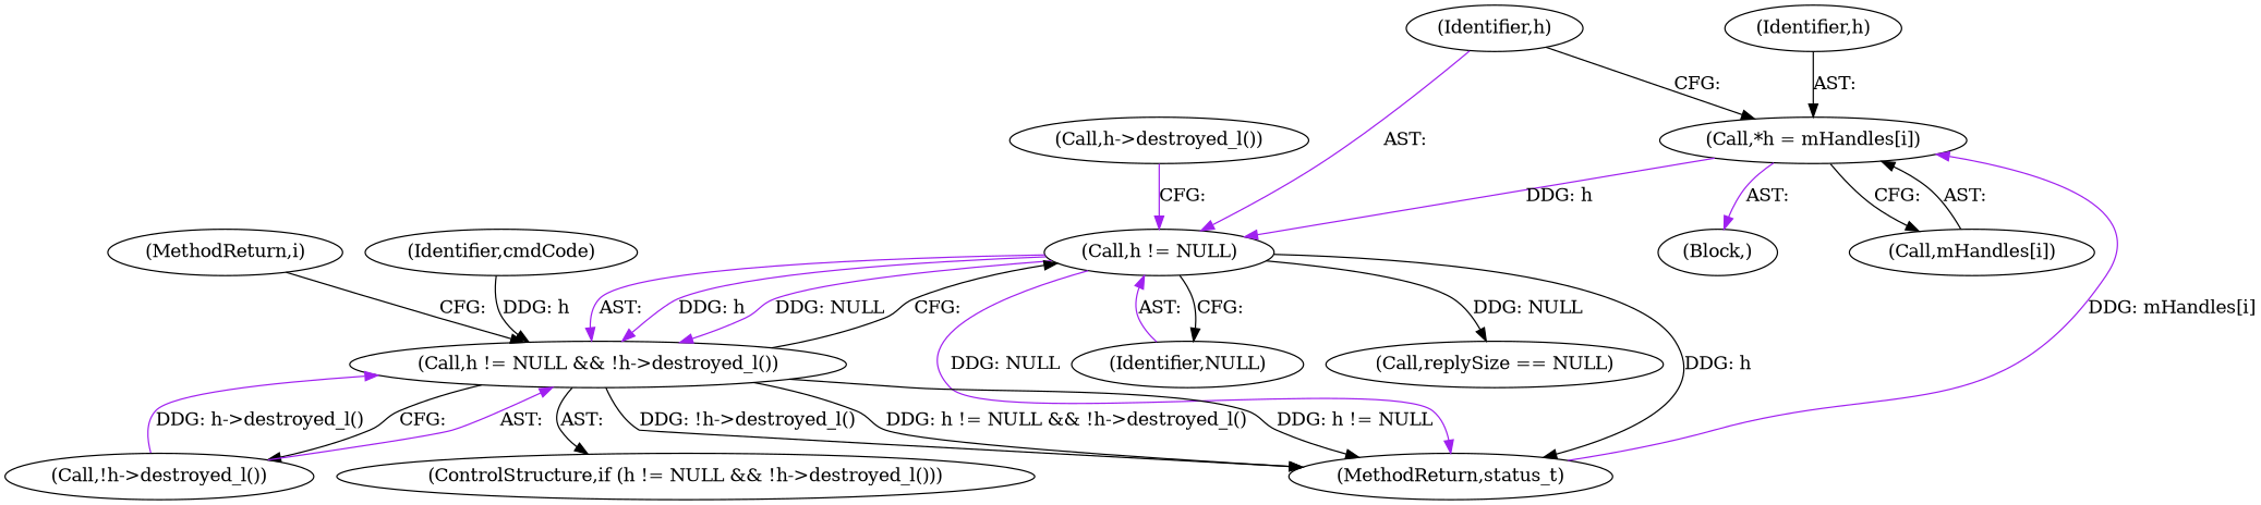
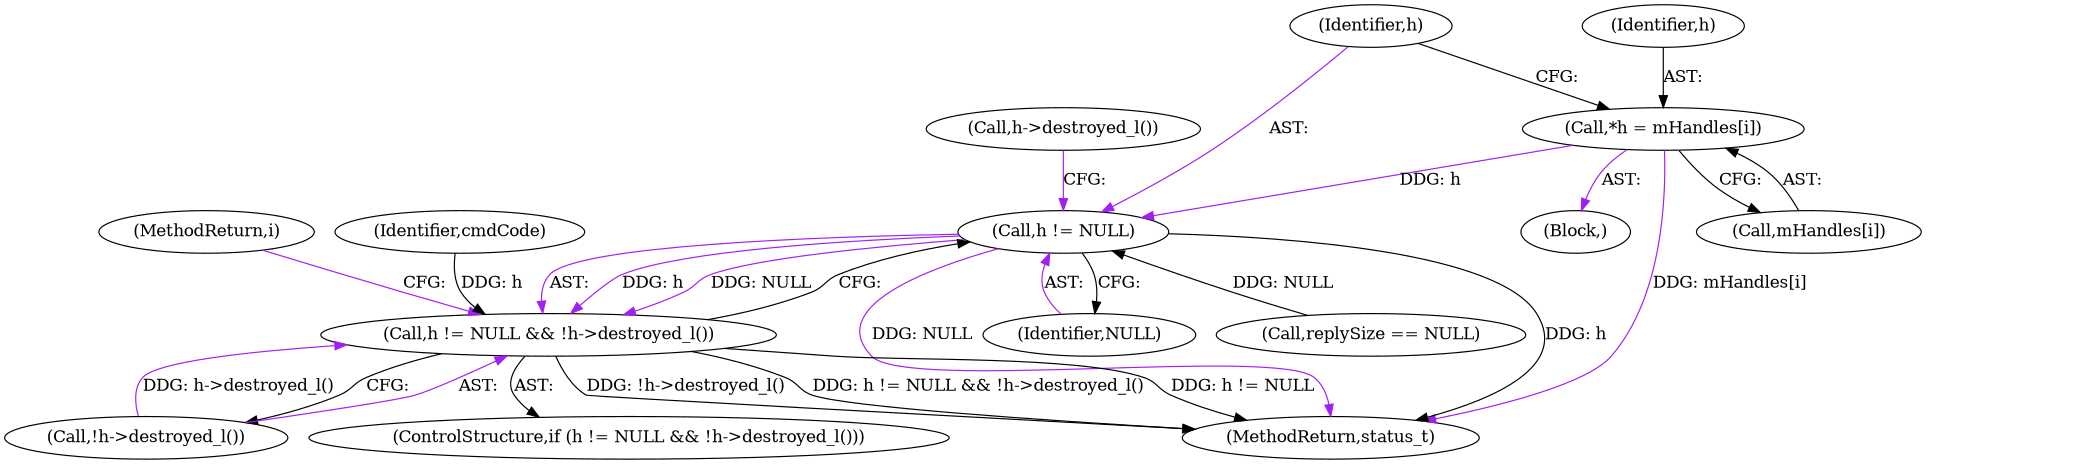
  digraph {
    edge [color=black]
    n1 [label="(Call,*h = mHandles[i])"]
    n2 [label="(Call,h != NULL)"]
    n3 [label="(MethodReturn,status_t)"]
    n4 [label="(Block,)"]
    n5 [label="(Call,mHandles[i])"]
    n6 [label="(Call,h != NULL && !h->destroyed_l())"]
    n7 [label="(Identifier,NULL)"]
    n8 [label="(Call,!h->destroyed_l())"]
    n9 [label="(ControlStructure,if (h != NULL && !h->destroyed_l()))"]
    n10 [label="(Identifier,h)"]
    n11 [label="(Identifier,h)"]
    n12 [label="(MethodReturn,i)"]
    n13 [label="(Call,h->destroyed_l())"]
    n14 [label="(Identifier,cmdCode)"]
    n15 [label="(Call,replySize == NULL)"]
    n1 -> n2 [color=purple label="DDG: h"]
-   n3 -> n1 [color=purple label="DDG: mHandles[i]"]
+   n1 -> n3 [color=purple label="DDG: mHandles[i]"]
    n1 -> n4 [color=purple label="AST: "]
    n1 -> n5 [label="CFG: "]
    n2 -> n3 [color=purple label="DDG: NULL"]
    n2 -> n3 [label="DDG: h"]
    n2 -> n6 [color=purple label="AST: "]
    n2 -> n6 [color=purple label="DDG: h"]
    n2 -> n6 [color=purple label="DDG: NULL"]
    n2 -> n7 [label="CFG: "]
    n5 -> n1 [label="AST: "]
    n6 -> n2 [label="CFG: "]
    n6 -> n3 [label="DDG: !h->destroyed_l()"]
    n6 -> n3 [label="DDG: h != NULL && !h->destroyed_l()"]
    n6 -> n3 [label="DDG: h != NULL"]
    n6 -> n8 [label="CFG: "]
    n6 -> n9 [label="AST: "]
    n7 -> n2 [color=purple label="AST: "]
    n8 -> n6 [color=purple label="AST: "]
    n8 -> n6 [color=purple label="DDG: h->destroyed_l()"]
    n10 -> n1 [label="CFG: "]
    n10 -> n2 [color=purple label="AST: "]
    n11 -> n1 [label="AST: "]
-   n12 -> n6 [label="CFG: "]
+   n12 -> n6 [color=purple label="CFG: "]
    n13 -> n2 [color=purple label="CFG: "]
    n14 -> n6 [label="DDG: h"]
-   n2 -> n15 [label="DDG: NULL"]
+   n15 -> n2 [label="DDG: NULL"]
  }
